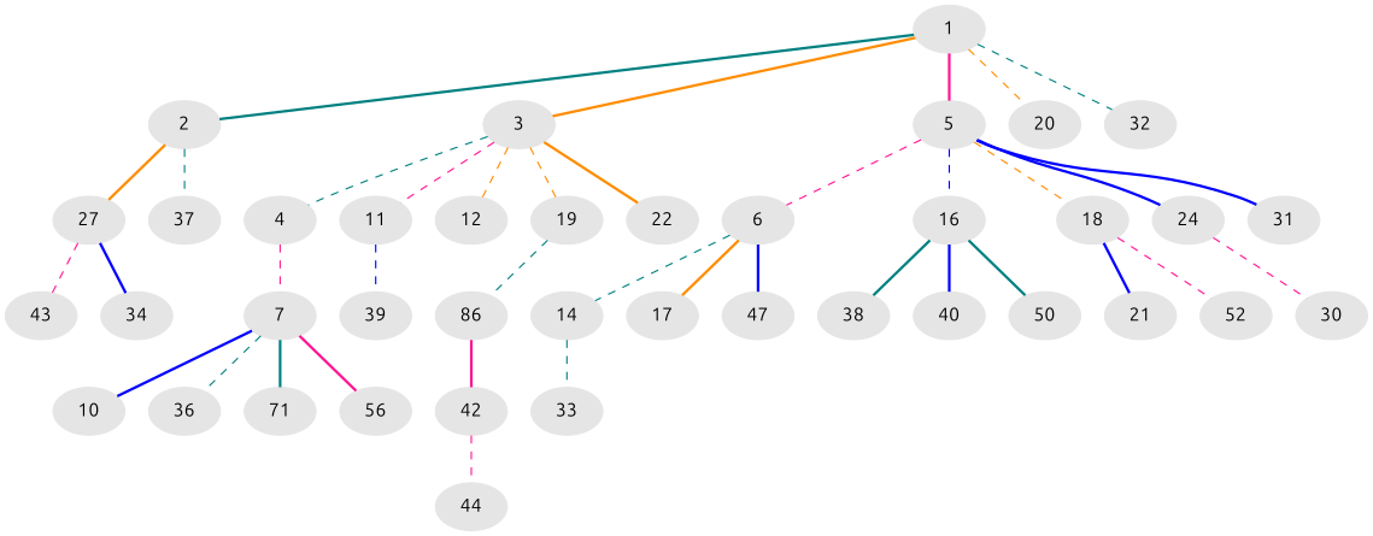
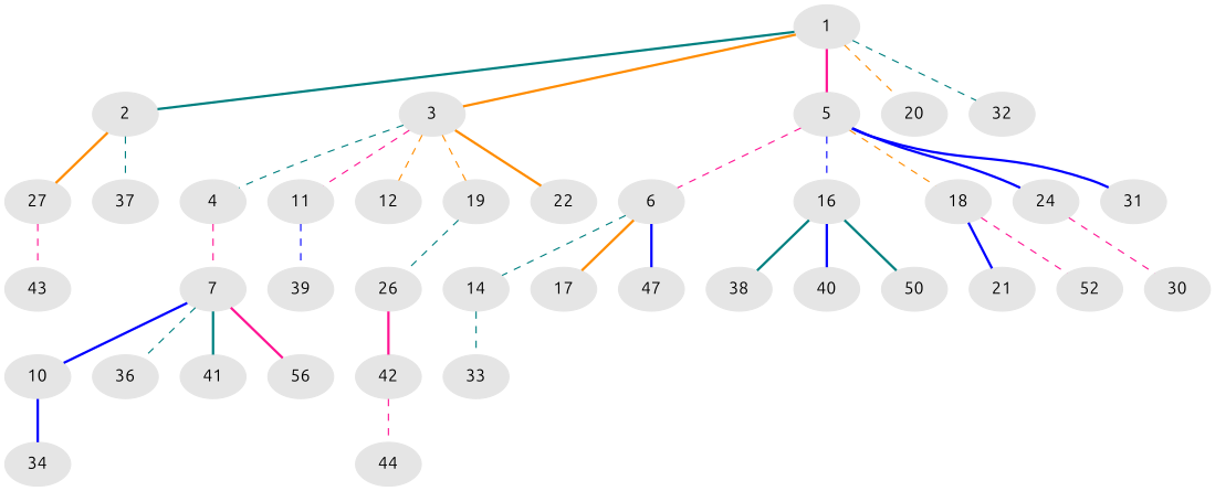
  graph {
    fontname=Ubuntu
    node [color=gray90 fontname=Ubuntu style=filled]
    edge [color=teal fontname=Ubuntu style=dashed]
    1 [super="+55"]
    2 [super="+8"]
    3 [super="+13"]
    5 [super="+15"]
    20
    32
    27 [super="+45"]
    37 [super="+49"]
    4
    11
    12
    19 [super="+23"]
    22 [super="+28"]
    6
    16 [super="+35"]
    18 [super="+50"]
    24 [super="+46"]
    31
    43
    7 [super="+9"]
    39
-   26 [super="+51" label=86]
+   26 [super="+51"]
    10 [super="+25"]
    36
-   41 [label=71]
+   41
    56
    14 [super="+54"]
    17 [super="+29"]
    47
    38 [super="+48"]
    40
    n32 [label=50]
    21
    52
    30
    33
    34
    42
    44
    1 -- 2 [style=bold]
    1 -- 3 [color=darkorange style=bold]
    1 -- 5 [color=deeppink style=bold]
    1 -- 20 [color=darkorange]
    1 -- 32
    2 -- 27 [color=darkorange style=bold]
    2 -- 37
    3 -- 4
    3 -- 11 [color=deeppink]
    3 -- 12 [color=darkorange]
    3 -- 19 [color=darkorange]
    3 -- 22 [color=darkorange style=bold]
    5 -- 6 [color=deeppink]
    5 -- 16 [color=blue]
    5 -- 18 [color=darkorange]
    5 -- 24 [color=blue style=bold]
    5 -- 31 [color=blue style=bold]
    27 -- 43 [color=deeppink]
    4 -- 7 [color=deeppink]
    11 -- 39 [color=blue]
    19 -- 26
    6 -- 14
    6 -- 17 [color=darkorange style=bold]
    6 -- 47 [color=blue style=bold]
    16 -- 38 [style=bold]
    16 -- 40 [color=blue style=bold]
    16 -- n32 [style=bold]
    18 -- 21 [color=blue style=bold]
    18 -- 52 [color=deeppink]
    24 -- 30 [color=deeppink]
    7 -- 10 [color=blue style=bold]
    7 -- 36
    7 -- 41 [style=bold]
    7 -- 56 [color=deeppink style=bold]
    26 -- 42 [color=deeppink style=bold]
-   27 -- 34 [color=blue style=bold]
+   10 -- 34 [color=blue style=bold]
    14 -- 33
    42 -- 44 [color=deeppink]
  }
